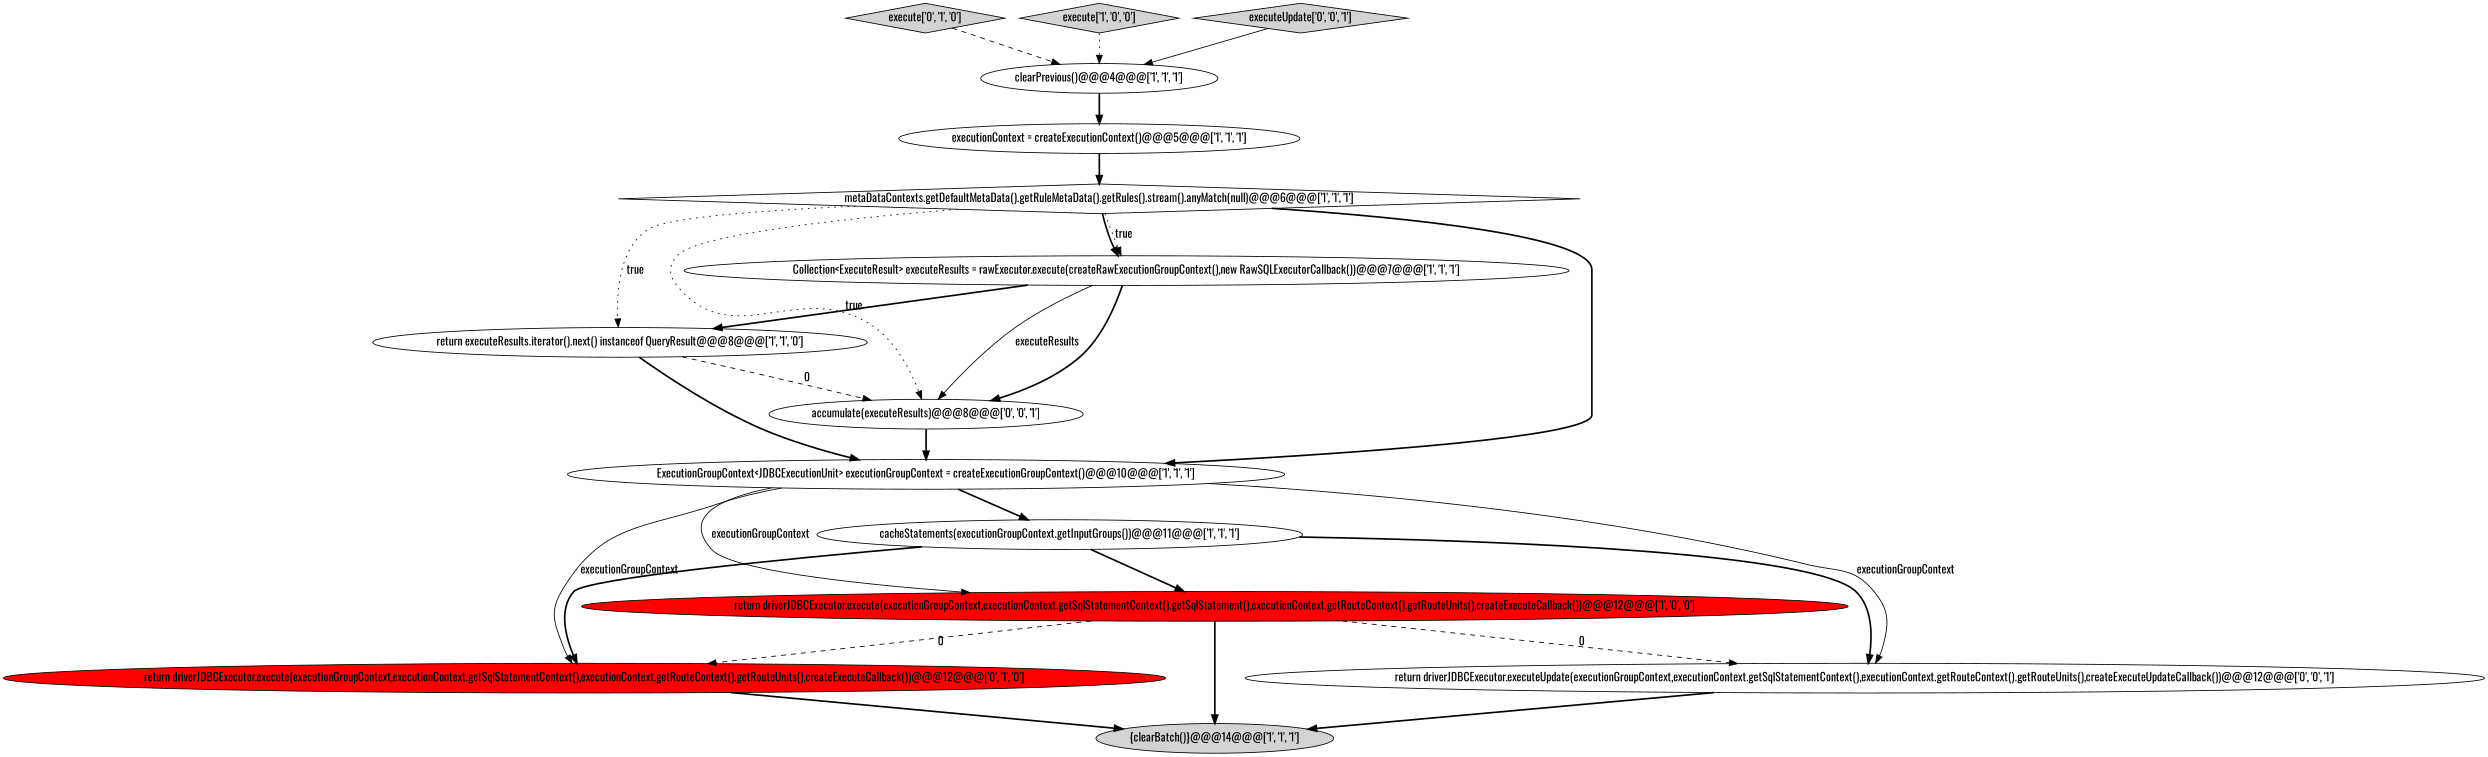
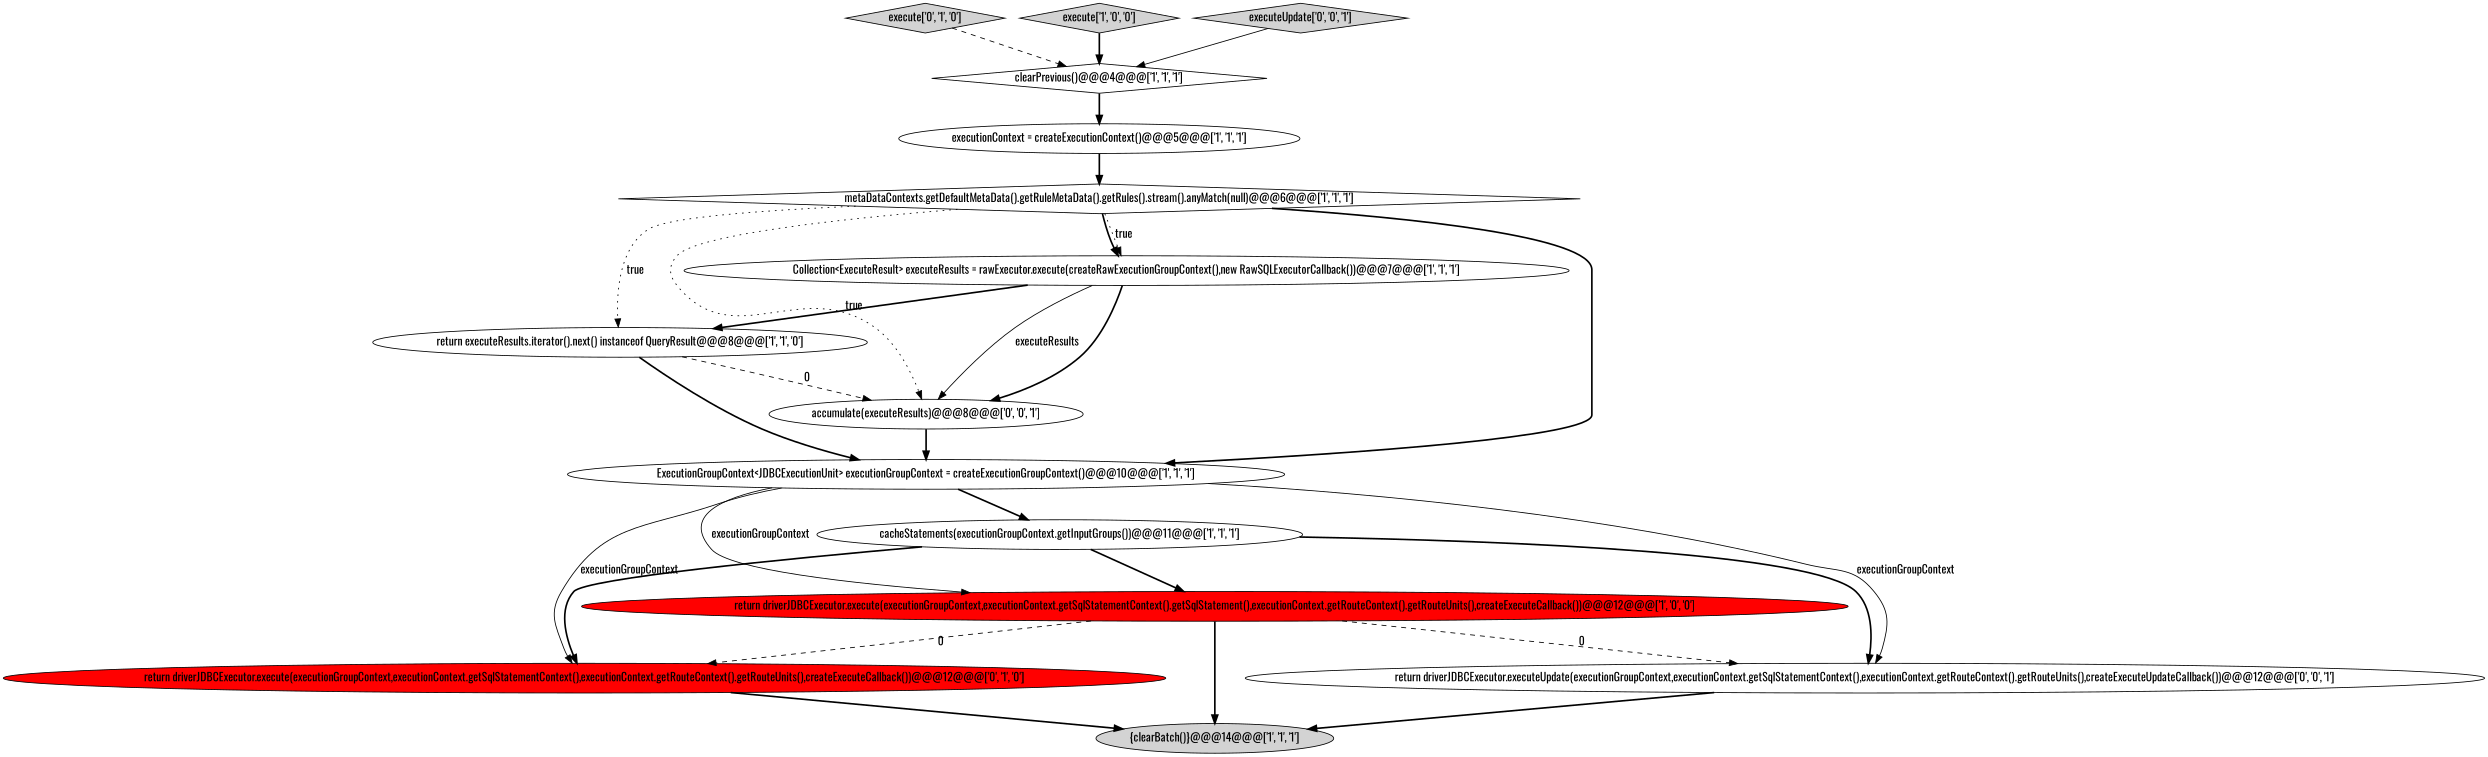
  digraph {
    fontname=Oswald
    node [fillcolor=white fontname=Oswald shape=ellipse style=filled]
    edge [fontname=Oswald style=bold]
    n1 [fillcolor=lightgray label="execute['0', '1', '0']" shape=diamond]
-   n2 [label="clearPrevious()@@@4@@@['1', '1', '1']"]
+   n2 [label="clearPrevious()@@@4@@@['1', '1', '1']" shape=diamond]
    n3 [label="executionContext = createExecutionContext()@@@5@@@['1', '1', '1']"]
    n4 [fillcolor=red label="return driverJDBCExecutor.execute(executionGroupContext,executionContext.getSqlStatementContext().getSqlStatement(),executionContext.getRouteContext().getRouteUnits(),createExecuteCallback())@@@12@@@['1', '0', '0']"]
    n5 [label="return driverJDBCExecutor.executeUpdate(executionGroupContext,executionContext.getSqlStatementContext(),executionContext.getRouteContext().getRouteUnits(),createExecuteUpdateCallback())@@@12@@@['0', '0', '1']"]
    n6 [fillcolor=lightgray label="{clearBatch()}@@@14@@@['1', '1', '1']"]
    n7 [fillcolor=red label="return driverJDBCExecutor.execute(executionGroupContext,executionContext.getSqlStatementContext(),executionContext.getRouteContext().getRouteUnits(),createExecuteCallback())@@@12@@@['0', '1', '0']"]
    n8 [label="return executeResults.iterator().next() instanceof QueryResult@@@8@@@['1', '1', '0']"]
    n9 [label="accumulate(executeResults)@@@8@@@['0', '0', '1']"]
    n10 [label="ExecutionGroupContext<JDBCExecutionUnit> executionGroupContext = createExecutionGroupContext()@@@10@@@['1', '1', '1']"]
    n11 [label="cacheStatements(executionGroupContext.getInputGroups())@@@11@@@['1', '1', '1']"]
    n12 [fillcolor=lightgray label="execute['1', '0', '0']" shape=diamond]
    n13 [label="metaDataContexts.getDefaultMetaData().getRuleMetaData().getRules().stream().anyMatch(null)@@@6@@@['1', '1', '1']" shape=diamond]
    n14 [label="Collection<ExecuteResult> executeResults = rawExecutor.execute(createRawExecutionGroupContext(),new RawSQLExecutorCallback())@@@7@@@['1', '1', '1']"]
    n15 [fillcolor=lightgray label="executeUpdate['0', '0', '1']" shape=diamond]
    n1 -> n2 [style=dashed]
    n2 -> n3
    n3 -> n13
    n4 -> n5 [label=0 style=dashed]
    n4 -> n6
    n4 -> n7 [label=0 style=dashed]
    n5 -> n6
    n7 -> n6
    n8 -> n9 [label=0 style=dashed]
    n8 -> n10
    n9 -> n10
    n10 -> n4 [label=executionGroupContext style=solid]
    n10 -> n5 [label=executionGroupContext style=solid]
    n10 -> n7 [label=executionGroupContext style=solid]
    n10 -> n11
    n11 -> n4
    n11 -> n5
    n11 -> n7
-   n12 -> n2 [style=dotted]
+   n12 -> n2
    n13 -> n8 [label=true style=dotted]
    n13 -> n9 [label=true style=dotted]
    n13 -> n10
    n13 -> n14
    n13 -> n14 [label=true style=dotted]
    n14 -> n8
    n14 -> n9 [label=executeResults style=solid]
    n14 -> n9
    n15 -> n2 [style=solid]
  }
